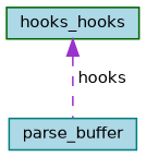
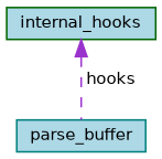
  digraph {
    node [fillcolor=lightblue fontname=Helvetica fontsize=10 shape=record style=filled]
    n1 [color=teal fontcolor=black height=0.2 label=parse_buffer width=0.4]
-   n2 [color=darkgreen height=0.2 label=hooks_hooks width=0.4]
+   n2 [color=darkgreen height=0.2 label=internal_hooks width=0.4]
    n2 -> n1 [color=darkorchid3 dir=back fontname=Helvetica fontsize=10 label=" hooks" labelfontname=Helvetica labelfontsize=10 style=dashed]
  }
